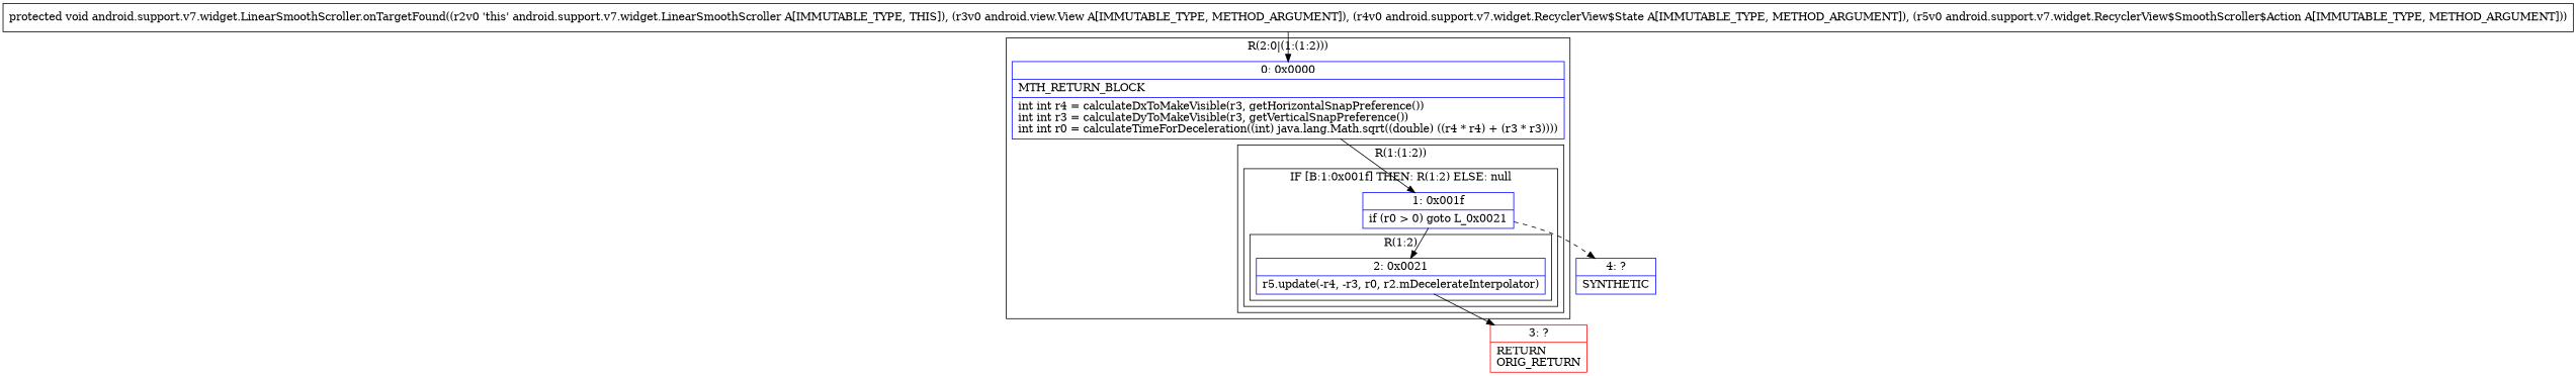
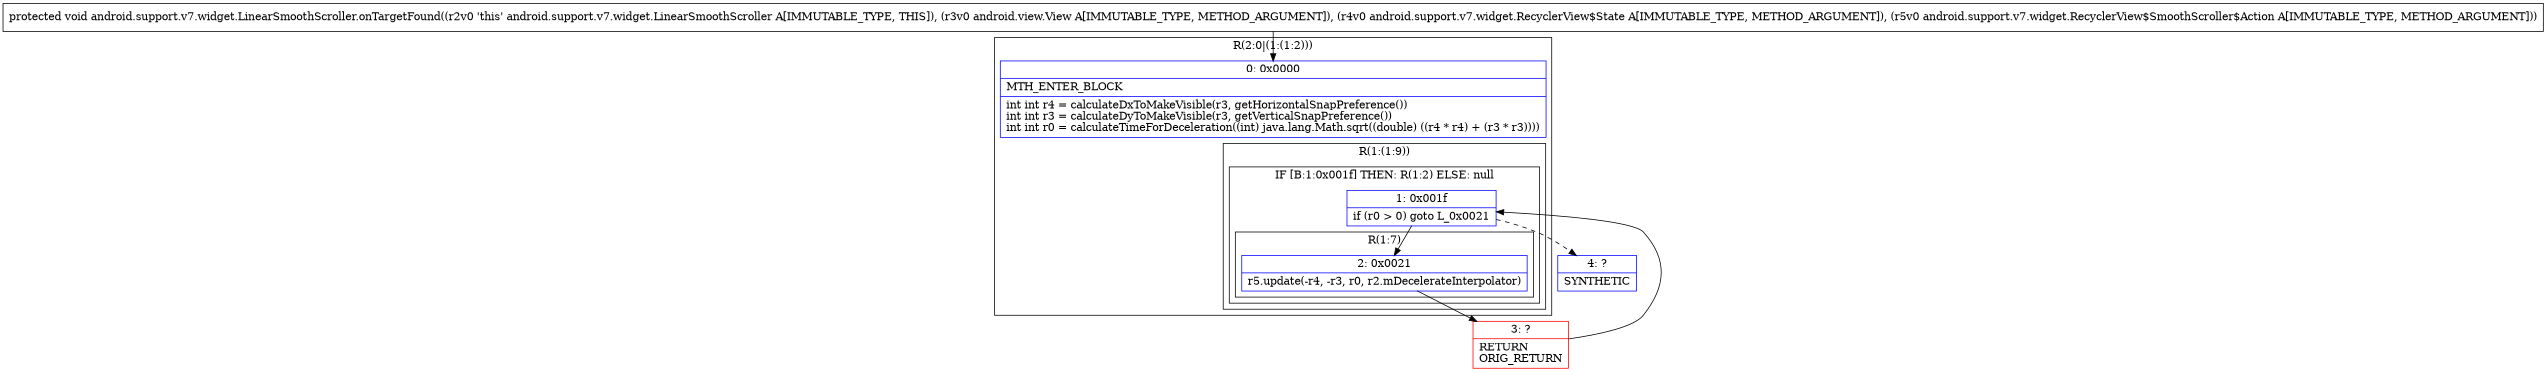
  digraph {
    node [color=blue shape=record]
    n1 [label="{2\:\ 0x0021|r5.update(\-r4, \-r3, r0, r2.mDecelerateInterpolator)\l}"]
    n2 [label="{1\:\ 0x001f|if (r0 \> 0) goto L_0x0021\l}"]
-   n3 [label="{0\:\ 0x0000|MTH_RETURN_BLOCK\l|int int r4 = calculateDxToMakeVisible(r3, getHorizontalSnapPreference())\lint int r3 = calculateDyToMakeVisible(r3, getVerticalSnapPreference())\lint int r0 = calculateTimeForDeceleration((int) java.lang.Math.sqrt((double) ((r4 * r4) + (r3 * r3))))\l}"]
+   n3 [label="{0\:\ 0x0000|MTH_ENTER_BLOCK\l|int int r4 = calculateDxToMakeVisible(r3, getHorizontalSnapPreference())\lint int r3 = calculateDyToMakeVisible(r3, getVerticalSnapPreference())\lint int r0 = calculateTimeForDeceleration((int) java.lang.Math.sqrt((double) ((r4 * r4) + (r3 * r3))))\l}"]
    n4 [color=red label="{3\:\ ?|RETURN\lORIG_RETURN\l}"]
    n5 [label="{4\:\ ?|SYNTHETIC\l}"]
    n6 [label="{protected void android.support.v7.widget.LinearSmoothScroller.onTargetFound((r2v0 'this' android.support.v7.widget.LinearSmoothScroller A[IMMUTABLE_TYPE, THIS]), (r3v0 android.view.View A[IMMUTABLE_TYPE, METHOD_ARGUMENT]), (r4v0 android.support.v7.widget.RecyclerView$State A[IMMUTABLE_TYPE, METHOD_ARGUMENT]), (r5v0 android.support.v7.widget.RecyclerView$SmoothScroller$Action A[IMMUTABLE_TYPE, METHOD_ARGUMENT])) }" color=""]
    subgraph cluster_1 {
      label="R(2:0|(1:(1:2)))"
      n3
      subgraph cluster_2 {
-       label="R(1:(1:2))"
+       label="R(1:(1:9))"
        subgraph cluster_3 {
          label="IF [B:1:0x001f] THEN: R(1:2) ELSE: null"
          n2
          subgraph cluster_4 {
-           label="R(1:2)"
+           label="R(1:7)"
            n1
          }
        }
      }
    }
    n1 -> n4
    n2 -> n1
    n2 -> n5 [style=dashed]
-   n3 -> n2
+   n4 -> n2
    n6 -> n3
  }
